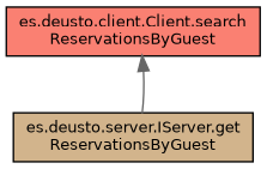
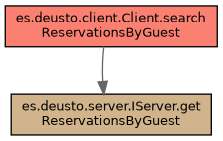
  digraph {
    rankdir=TB
    node [color=black fontname=Helvetica fontsize=10 shape=record style=filled]
    n1 [fillcolor=salmon fontcolor=black height=0.2 label="es.deusto.client.Client.search\lReservationsByGuest" width=0.4]
    n2 [fillcolor=tan height=0.2 label="es.deusto.server.IServer.get\lReservationsByGuest" width=0.4]
-   n2 -> n1 [color=gray40 fontname=Helvetica fontsize=10 labelfontname=Helvetica labelfontsize=10 style=solid]
+   n1 -> n2 [color=gray40 fontname=Helvetica fontsize=10 labelfontname=Helvetica labelfontsize=10 style=solid]
  }
